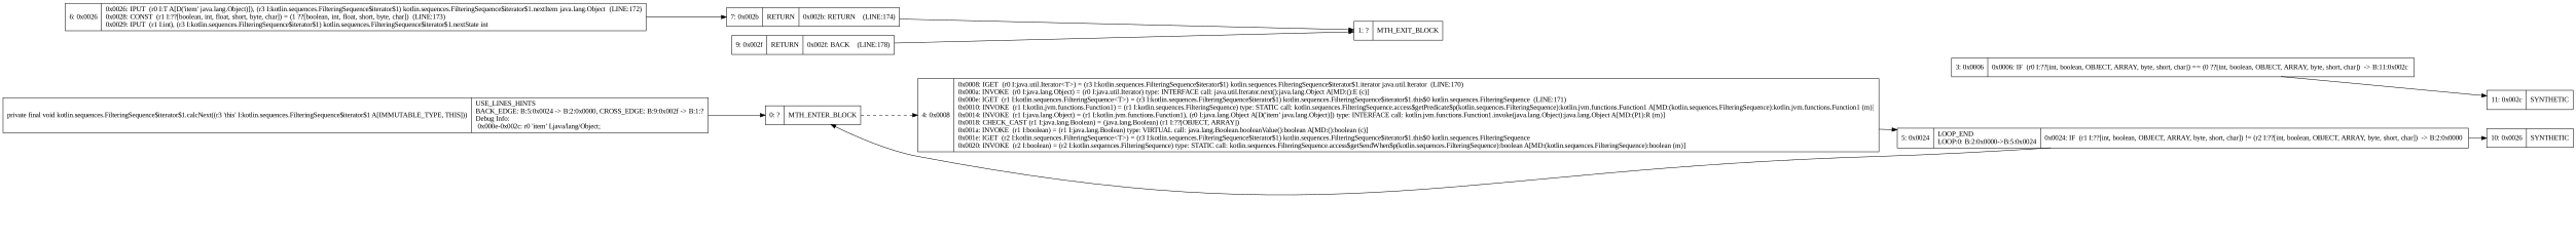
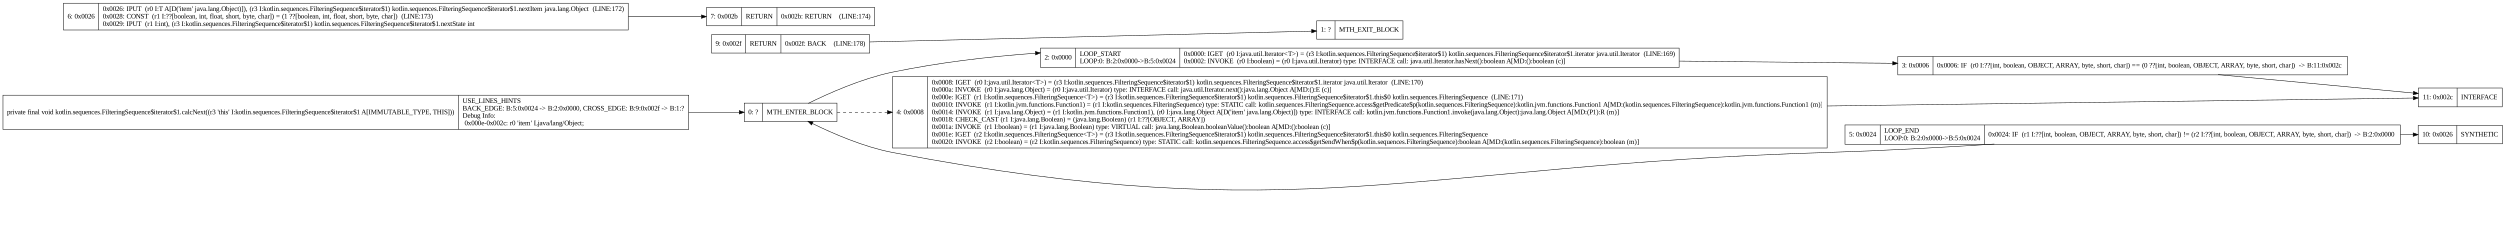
  digraph {
    fontname="Liberation Serif"
    rankdir=LR
    node [fontname="Liberation Serif" shape=record]
    edge [fontname="Liberation Serif"]
    n1 [label="{0\:\ ?|MTH_ENTER_BLOCK\l}"]
+   n2 [label="{2\:\ 0x0000|LOOP_START\lLOOP:0: B:2:0x0000\-\>B:5:0x0024\l|0x0000: IGET  (r0 I:java.util.Iterator\<T\>) = (r3 I:kotlin.sequences.FilteringSequence$iterator$1) kotlin.sequences.FilteringSequence$iterator$1.iterator java.util.Iterator  (LINE:169)\l0x0002: INVOKE  (r0 I:boolean) = (r0 I:java.util.Iterator) type: INTERFACE call: java.util.Iterator.hasNext():boolean A[MD:():boolean (c)]\l}"]
    n3 [label="{4\:\ 0x0008|0x0008: IGET  (r0 I:java.util.Iterator\<T\>) = (r3 I:kotlin.sequences.FilteringSequence$iterator$1) kotlin.sequences.FilteringSequence$iterator$1.iterator java.util.Iterator  (LINE:170)\l0x000a: INVOKE  (r0 I:java.lang.Object) = (r0 I:java.util.Iterator) type: INTERFACE call: java.util.Iterator.next():java.lang.Object A[MD:():E (c)]\l0x000e: IGET  (r1 I:kotlin.sequences.FilteringSequence\<T\>) = (r3 I:kotlin.sequences.FilteringSequence$iterator$1) kotlin.sequences.FilteringSequence$iterator$1.this$0 kotlin.sequences.FilteringSequence  (LINE:171)\l0x0010: INVOKE  (r1 I:kotlin.jvm.functions.Function1) = (r1 I:kotlin.sequences.FilteringSequence) type: STATIC call: kotlin.sequences.FilteringSequence.access$getPredicate$p(kotlin.sequences.FilteringSequence):kotlin.jvm.functions.Function1 A[MD:(kotlin.sequences.FilteringSequence):kotlin.jvm.functions.Function1 (m)]\l0x0014: INVOKE  (r1 I:java.lang.Object) = (r1 I:kotlin.jvm.functions.Function1), (r0 I:java.lang.Object A[D('item' java.lang.Object)]) type: INTERFACE call: kotlin.jvm.functions.Function1.invoke(java.lang.Object):java.lang.Object A[MD:(P1):R (m)]\l0x0018: CHECK_CAST (r1 I:java.lang.Boolean) = (java.lang.Boolean) (r1 I:??[OBJECT, ARRAY]) \l0x001a: INVOKE  (r1 I:boolean) = (r1 I:java.lang.Boolean) type: VIRTUAL call: java.lang.Boolean.booleanValue():boolean A[MD:():boolean (c)]\l0x001e: IGET  (r2 I:kotlin.sequences.FilteringSequence\<T\>) = (r3 I:kotlin.sequences.FilteringSequence$iterator$1) kotlin.sequences.FilteringSequence$iterator$1.this$0 kotlin.sequences.FilteringSequence \l0x0020: INVOKE  (r2 I:boolean) = (r2 I:kotlin.sequences.FilteringSequence) type: STATIC call: kotlin.sequences.FilteringSequence.access$getSendWhen$p(kotlin.sequences.FilteringSequence):boolean A[MD:(kotlin.sequences.FilteringSequence):boolean (m)]\l}"]
    n4 [label="{3\:\ 0x0006|0x0006: IF  (r0 I:??[int, boolean, OBJECT, ARRAY, byte, short, char]) == (0 ??[int, boolean, OBJECT, ARRAY, byte, short, char])  \-\> B:11:0x002c \l}"]
-   n5 [label="{11\:\ 0x002c|SYNTHETIC\l}"]
+   n5 [label="{11\:\ 0x002c|INTERFACE\l}"]
    n6 [label="{5\:\ 0x0024|LOOP_END\lLOOP:0: B:2:0x0000\-\>B:5:0x0024\l|0x0024: IF  (r1 I:??[int, boolean, OBJECT, ARRAY, byte, short, char]) != (r2 I:??[int, boolean, OBJECT, ARRAY, byte, short, char])  \-\> B:2:0x0000 \l}"]
    n7 [label="{10\:\ 0x0026|SYNTHETIC\l}"]
    n8 [label="{6\:\ 0x0026|0x0026: IPUT  (r0 I:T A[D('item' java.lang.Object)]), (r3 I:kotlin.sequences.FilteringSequence$iterator$1) kotlin.sequences.FilteringSequence$iterator$1.nextItem java.lang.Object  (LINE:172)\l0x0028: CONST  (r1 I:??[boolean, int, float, short, byte, char]) = (1 ??[boolean, int, float, short, byte, char])  (LINE:173)\l0x0029: IPUT  (r1 I:int), (r3 I:kotlin.sequences.FilteringSequence$iterator$1) kotlin.sequences.FilteringSequence$iterator$1.nextState int \l}"]
    n9 [label="{7\:\ 0x002b|RETURN\l|0x002b: RETURN    (LINE:174)\l}"]
    n10 [label="{1\:\ ?|MTH_EXIT_BLOCK\l}"]
    n11 [label="{9\:\ 0x002f|RETURN\l|0x002f: BACK    (LINE:178)\l}"]
    n12 [label="{private final void kotlin.sequences.FilteringSequence$iterator$1.calcNext((r3 'this' I:kotlin.sequences.FilteringSequence$iterator$1 A[IMMUTABLE_TYPE, THIS]))  | USE_LINES_HINTS\lBACK_EDGE: B:5:0x0024 \-\> B:2:0x0000, CROSS_EDGE: B:9:0x002f \-\> B:1:?\lDebug Info:\l  0x000e\-0x002c: r0 'item' Ljava\/lang\/Object;\l}"]
+   n1 -> n2
    n1 -> n3 [style=dashed]
-   n3 -> n6
+   n2 -> n4
+   n3 -> n5
    n4 -> n5
    n6 -> n1
    n6 -> n7 [style=solid]
    n8 -> n9
-   n9 -> n10
    n11 -> n10
    n12 -> n1
  }
